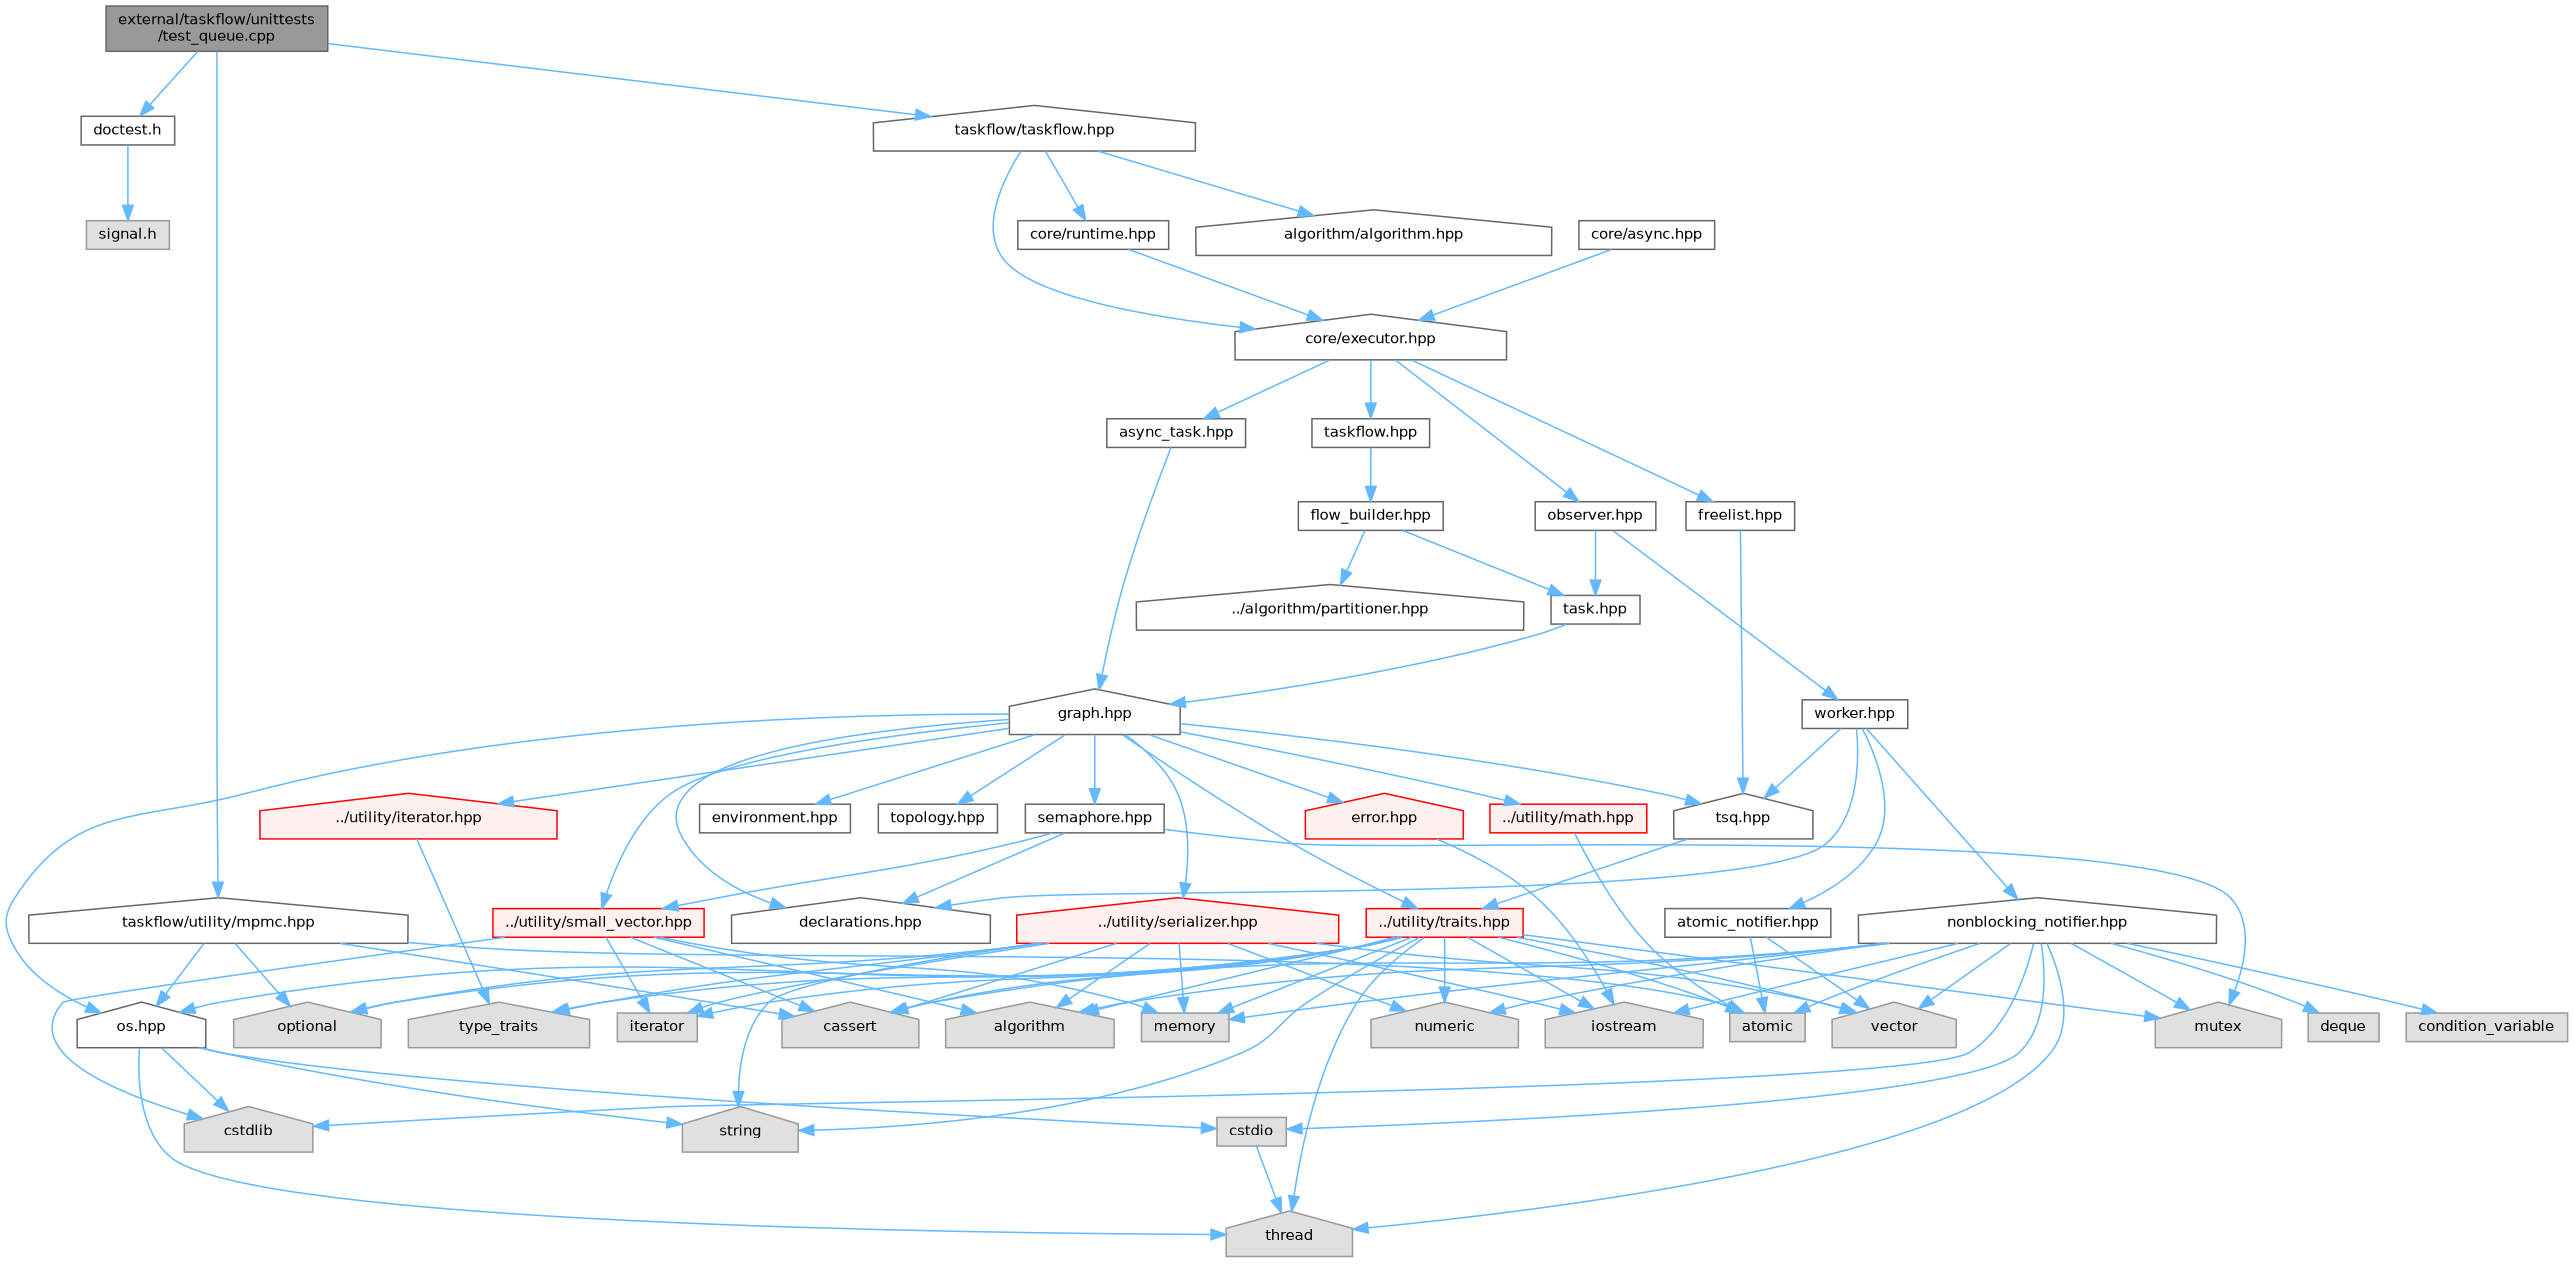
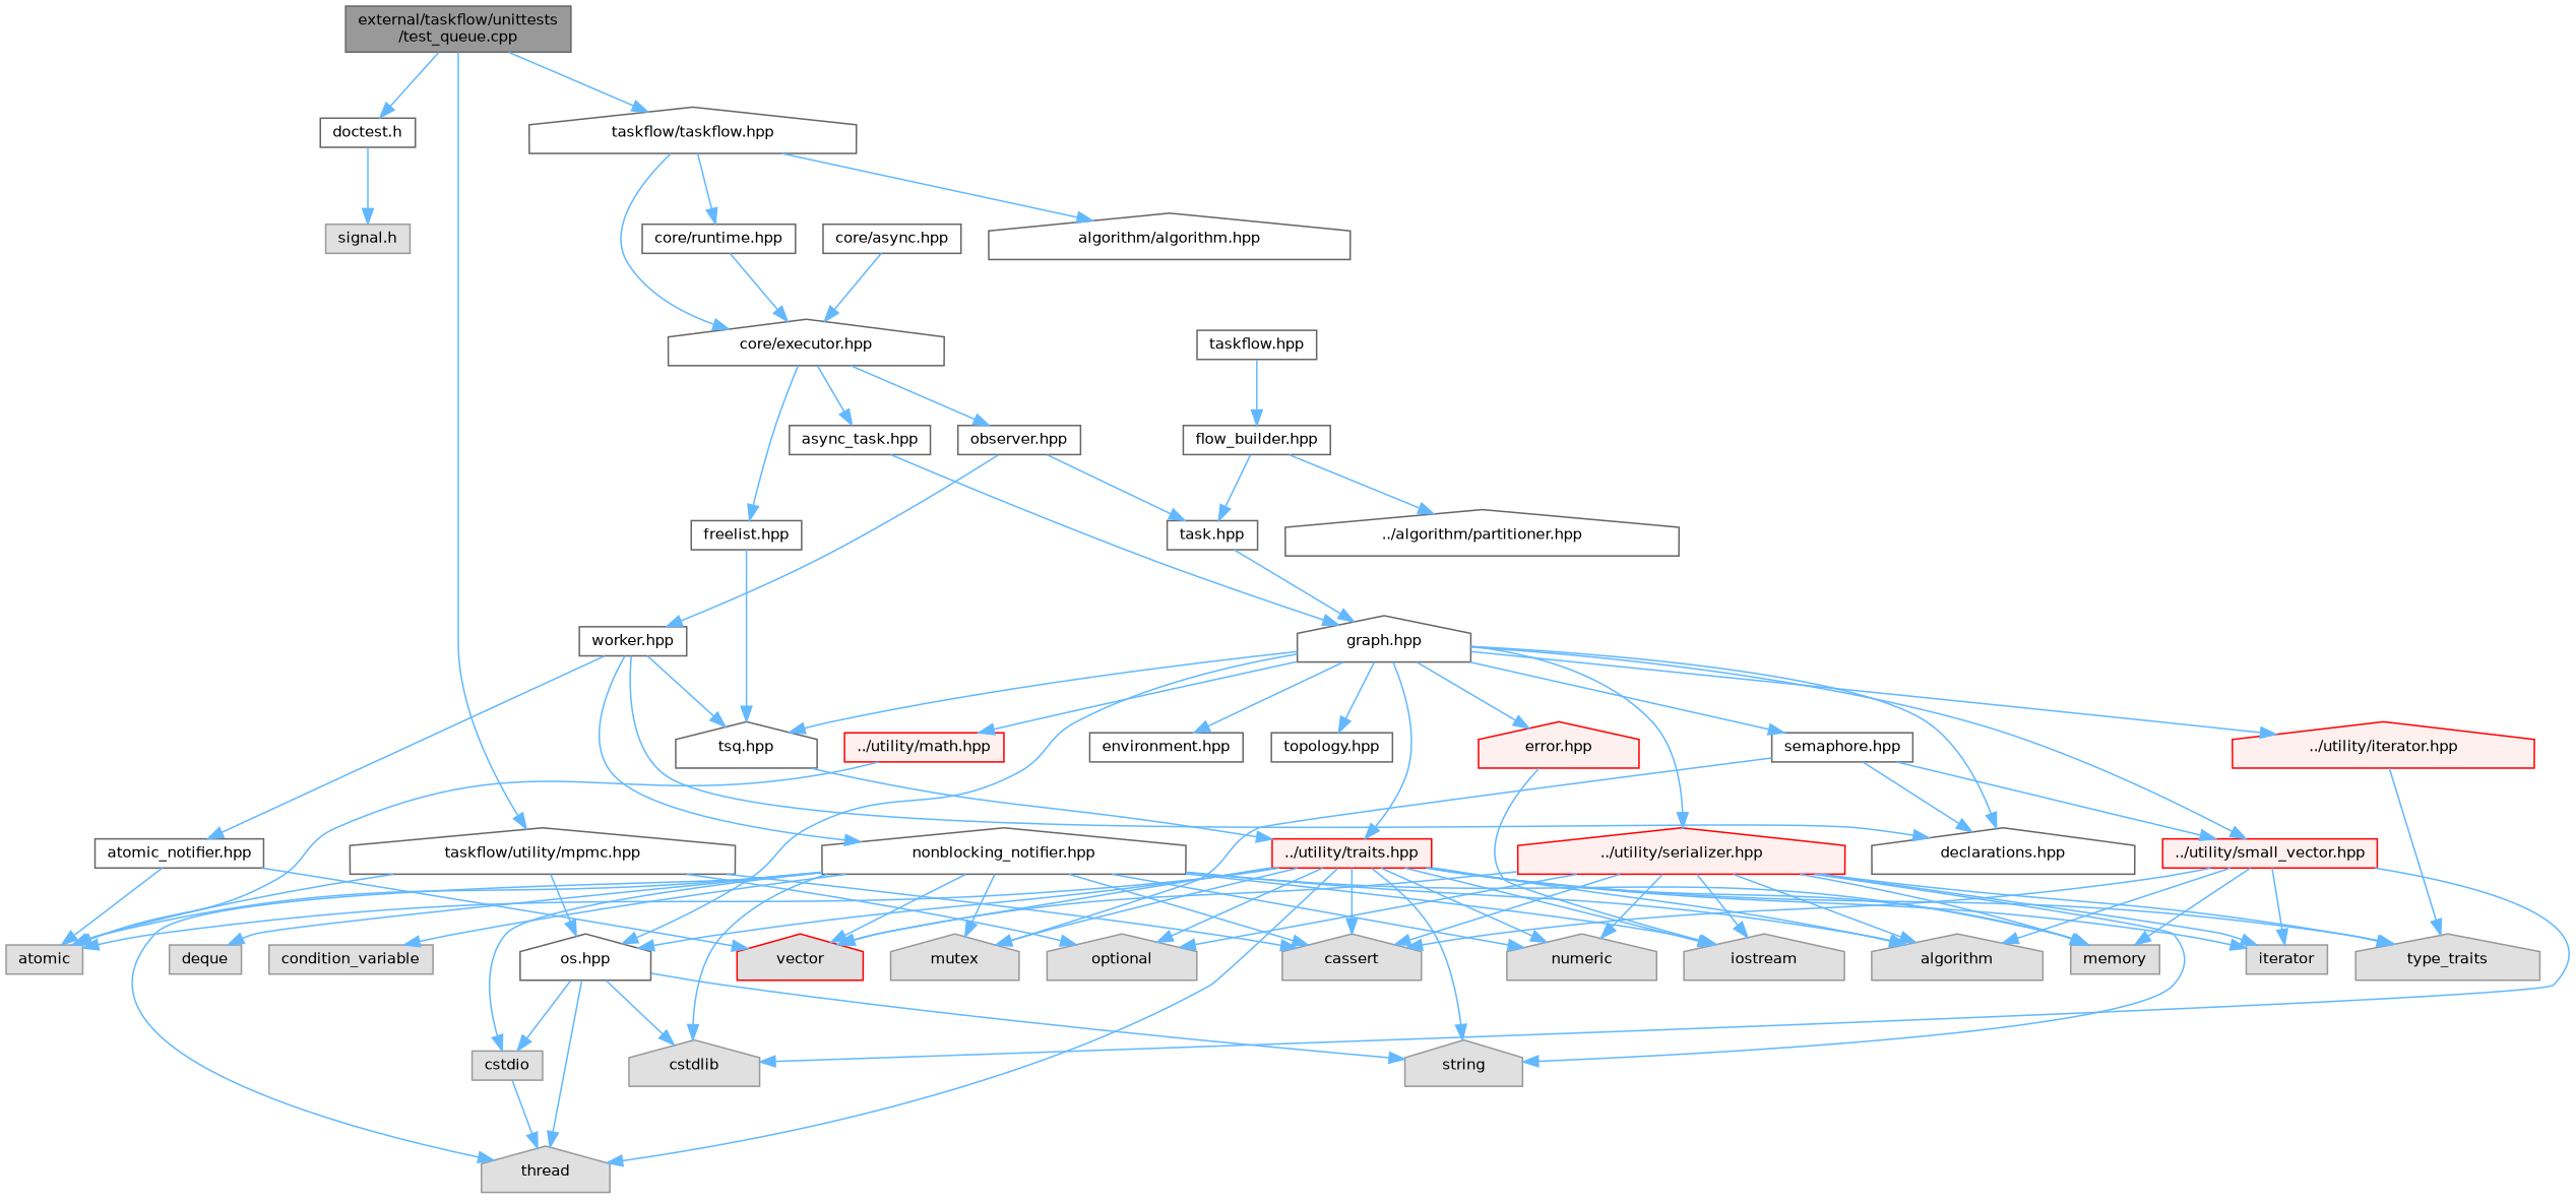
  digraph {
    node [color=grey40 fillcolor=white fontname=Helvetica fontsize=10 shape=box style=filled]
    edge [color=steelblue1 fontname=Helvetica fontsize=10 labelfontname=Helvetica labelfontsize=10 style=solid]
    n1 [color=gray40 fillcolor=grey60 fontcolor=black height=0.2 label="external/taskflow/unittests\l/test_queue.cpp" width=0.4]
    n2 [height=0.2 label="doctest.h" width=0.4]
    n3 [height=0.2 label="taskflow/utility/mpmc.hpp" shape=house width=0.4]
    n4 [height=0.2 label="taskflow/taskflow.hpp" shape=house width=0.4]
    n5 [color=grey60 fillcolor="#E0E0E0" height=0.2 label="signal.h" width=0.4]
    n6 [color=grey60 fillcolor="#E0E0E0" height=0.2 label=cassert shape=house width=0.4]
    n7 [color=grey60 fillcolor="#E0E0E0" height=0.2 label=atomic width=0.4]
    n8 [color=grey60 fillcolor="#E0E0E0" height=0.2 label=optional shape=house width=0.4]
    n9 [height=0.2 label="os.hpp" shape=house width=0.4]
    n10 [height=0.2 label="core/executor.hpp" shape=house width=0.4]
    n11 [height=0.2 label="core/runtime.hpp" width=0.4]
    n12 [height=0.2 label="algorithm/algorithm.hpp" shape=house width=0.4]
    n13 [color=grey60 fillcolor="#E0E0E0" height=0.2 label=cstdlib shape=house width=0.4]
    n14 [color=grey60 fillcolor="#E0E0E0" height=0.2 label=cstdio width=0.4]
    n15 [color=grey60 fillcolor="#E0E0E0" height=0.2 label=string shape=house width=0.4]
    n16 [color=grey60 fillcolor="#E0E0E0" height=0.2 label=thread shape=house width=0.4]
    n17 [height=0.2 label="observer.hpp" width=0.4]
    n18 [height=0.2 label="taskflow.hpp" width=0.4]
    n19 [height=0.2 label="async_task.hpp" width=0.4]
    n20 [height=0.2 label="freelist.hpp" width=0.4]
    n21 [height=0.2 label="core/async.hpp" width=0.4]
    n22 [height=0.2 label="task.hpp" width=0.4]
    n23 [height=0.2 label="worker.hpp" width=0.4]
    n24 [height=0.2 label="flow_builder.hpp" width=0.4]
    n25 [height=0.2 label="graph.hpp" shape=house width=0.4]
    n26 [height=0.2 label="tsq.hpp" shape=house width=0.4]
    n27 [height=0.2 label="declarations.hpp" shape=house width=0.4]
    n28 [height=0.2 label="atomic_notifier.hpp" width=0.4]
    n29 [height=0.2 label="nonblocking_notifier.hpp" shape=house width=0.4]
    n30 [color=red fillcolor="#FFF0F0" height=0.2 label="../utility/traits.hpp" width=0.4]
    n31 [color=red fillcolor="#FFF0F0" height=0.2 label="../utility/iterator.hpp" shape=house width=0.4]
    n32 [color=red fillcolor="#FFF0F0" height=0.2 label="../utility/math.hpp" width=0.4]
    n33 [color=red fillcolor="#FFF0F0" height=0.2 label="../utility/small_vector.hpp" width=0.4]
    n34 [color=red fillcolor="#FFF0F0" height=0.2 label="../utility/serializer.hpp" shape=house width=0.4]
    n35 [color=red fillcolor="#FFF0F0" height=0.2 label="error.hpp" shape=house width=0.4]
    n36 [height=0.2 label="semaphore.hpp" width=0.4]
    n37 [height=0.2 label="environment.hpp" width=0.4]
    n38 [height=0.2 label="topology.hpp" width=0.4]
    n39 [color=grey60 fillcolor="#E0E0E0" height=0.2 label=type_traits shape=house width=0.4]
    n40 [color=grey60 fillcolor="#E0E0E0" height=0.2 label=iterator width=0.4]
    n41 [color=grey60 fillcolor="#E0E0E0" height=0.2 label=iostream shape=house width=0.4]
    n42 [color=grey60 fillcolor="#E0E0E0" height=0.2 label=mutex shape=house width=0.4]
-   n43 [color=grey60 fillcolor="#E0E0E0" height=0.2 label=vector shape=house width=0.4]
+   n43 [color=red fillcolor="#E0E0E0" height=0.2 label=vector shape=house width=0.4]
    n44 [color=grey60 fillcolor="#E0E0E0" height=0.2 label=algorithm shape=house width=0.4]
    n45 [color=grey60 fillcolor="#E0E0E0" height=0.2 label=memory width=0.4]
    n46 [color=grey60 fillcolor="#E0E0E0" height=0.2 label=numeric shape=house width=0.4]
    n47 [color=grey60 fillcolor="#E0E0E0" height=0.2 label=deque width=0.4]
    n48 [color=grey60 fillcolor="#E0E0E0" height=0.2 label=condition_variable width=0.4]
    n49 [height=0.2 label="../algorithm/partitioner.hpp" shape=house width=0.4]
    n1 -> n2
    n1 -> n3
    n1 -> n4
    n2 -> n5
    n3 -> n6
    n3 -> n7
    n3 -> n8
    n3 -> n9
    n4 -> n10
    n4 -> n11
    n4 -> n12
    n9 -> n13
    n9 -> n14
    n9 -> n15
    n9 -> n16
    n10 -> n17
-   n10 -> n18
    n10 -> n19
    n10 -> n20
    n11 -> n10
    n14 -> n16
    n17 -> n22
    n17 -> n23
    n18 -> n24
    n19 -> n25
    n20 -> n26
    n21 -> n10
    n22 -> n25
    n23 -> n26
    n23 -> n27
    n23 -> n28
    n23 -> n29
    n24 -> n22
    n24 -> n49
    n25 -> n9
    n25 -> n26
    n25 -> n27
    n25 -> n30
    n25 -> n31
    n25 -> n32
    n25 -> n33
    n25 -> n34
    n25 -> n35
    n25 -> n36
    n25 -> n37
    n25 -> n38
    n26 -> n30
    n28 -> n7
    n28 -> n43
    n29 -> n6
    n29 -> n7
    n29 -> n13
    n29 -> n14
    n29 -> n16
    n29 -> n41
    n29 -> n42
    n29 -> n43
    n29 -> n44
    n29 -> n45
    n29 -> n46
    n29 -> n47
    n29 -> n48
    n30 -> n6
    n30 -> n7
    n30 -> n8
    n30 -> n9
    n30 -> n15
    n30 -> n16
    n30 -> n39
    n30 -> n40
    n30 -> n41
    n30 -> n42
    n30 -> n43
    n30 -> n44
    n30 -> n45
    n30 -> n46
    n31 -> n39
    n32 -> n7
    n33 -> n6
    n33 -> n13
    n33 -> n40
    n33 -> n44
    n33 -> n45
    n34 -> n6
    n34 -> n8
    n34 -> n15
    n34 -> n39
    n34 -> n40
    n34 -> n41
    n34 -> n43
    n34 -> n44
    n34 -> n45
    n34 -> n46
    n35 -> n41
    n36 -> n27
    n36 -> n33
    n36 -> n42
  }
